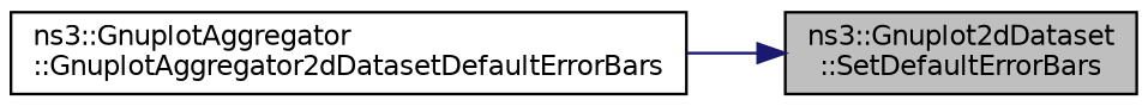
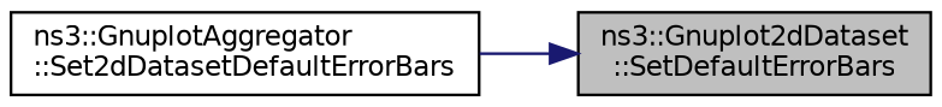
  digraph {
    rankdir=RL
    node [color=black fontname=Helvetica fontsize=10 shape=record style=filled]
    n1 [fillcolor=grey75 fontcolor=black height=0.2 label="ns3::Gnuplot2dDataset\l::SetDefaultErrorBars" width=0.4]
-   n2 [fillcolor=white height=0.2 label="ns3::GnuplotAggregator\l::GnuplotAggregator2dDatasetDefaultErrorBars" width=0.4]
+   n2 [fillcolor=white height=0.2 label="ns3::GnuplotAggregator\l::Set2dDatasetDefaultErrorBars" width=0.4]
    n1 -> n2 [color=midnightblue dir=back fontname=Helvetica fontsize=10 labelfontname=Helvetica labelfontsize=10 style=solid]
  }
